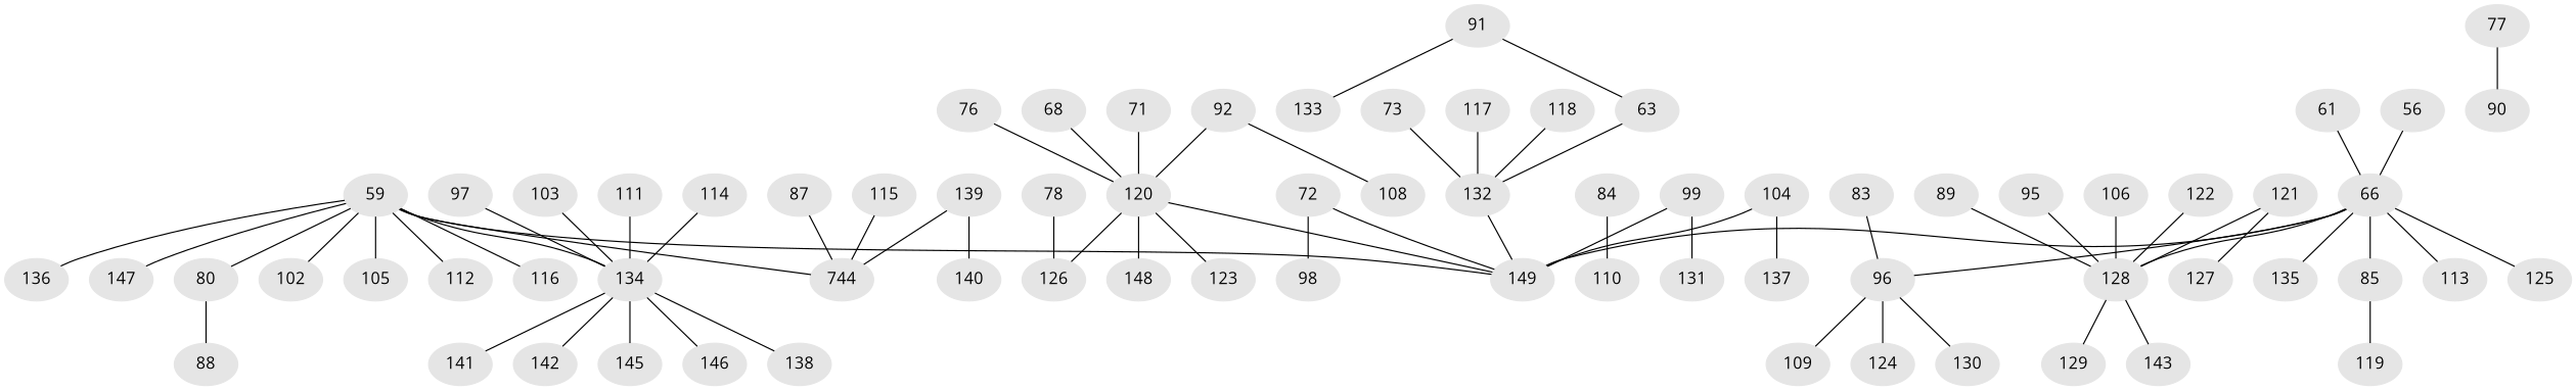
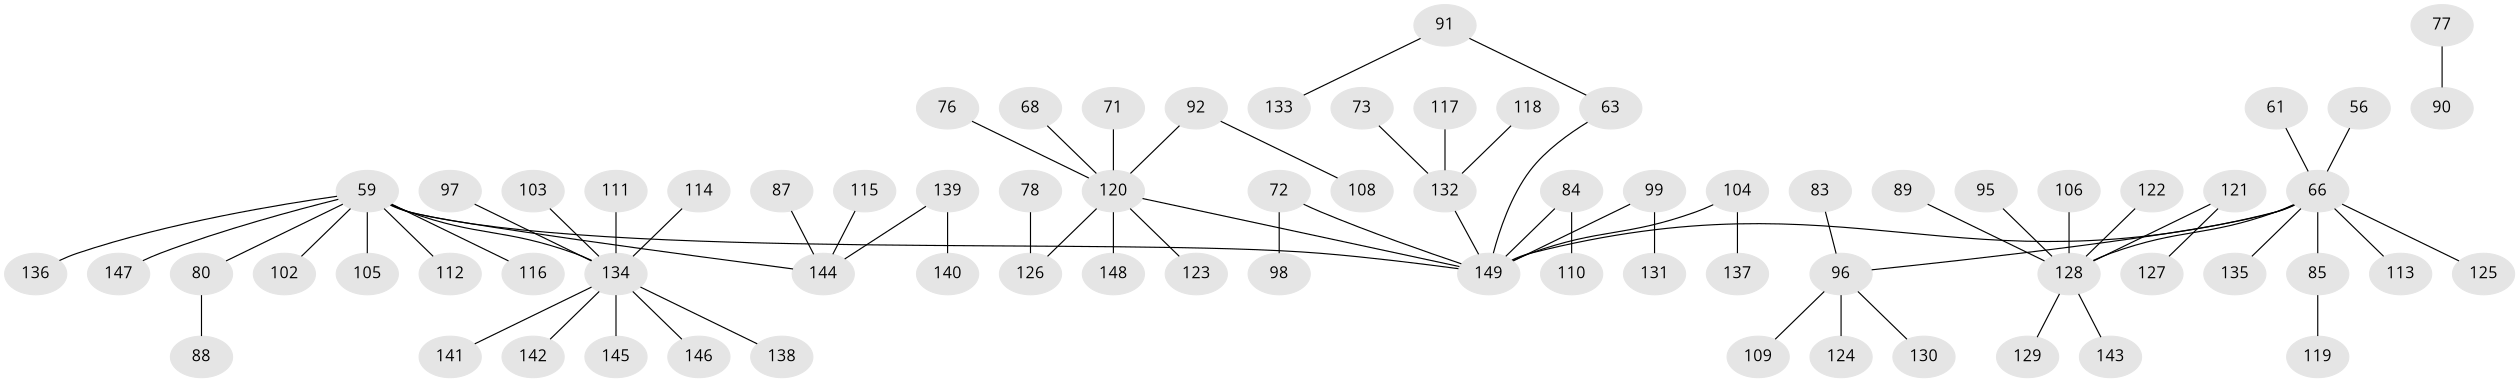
  graph {
    fontname="Open Sans"
    node [color=gray90 fontname="Open Sans" style=filled]
    edge [fontname="Open Sans"]
    66 [super="+27+14+51"]
    149 [super="+8+16+52"]
    85
    96 [super="+38"]
    113
    125
    128 [super="+21+49+69"]
    135
    56
    59 [super="+57+29+35"]
    80
    102
    105
    112
    116
    134 [super="+107+82+86+93+94"]
    136
-   144 [super="+75" label=744]
+   144 [super="+75"]
    147
    88
    138
    141
    142
    145
    146
    61
    63
    119
    109
    124
    130
    129
    143
    120 [super="+32+64+65+17+19+28"]
    68
    77
    90
    123
    126
    148
    71
    72
    98
    132 [super="+48"]
    73
    76 [super="+26"]
    78
    83
    84 [super="+79"]
    110
    87
    89
    91 [super="+22"]
    133
    92
    108
    95
    97
    99 [super="+67"]
    131
    103
    104 [super="+31+101+100"]
    137
    106
    111
    114
    115
    117
    118
    121
    127
    122
    139
    140
    66 -- 149
    66 -- 85
    66 -- 96
    66 -- 113
    66 -- 125
    66 -- 128
    66 -- 135
    85 -- 119
    96 -- 109
    96 -- 124
    96 -- 130
    128 -- 129
    128 -- 143
    56 -- 66
    59 -- 149
    59 -- 80
    59 -- 102
    59 -- 105
    59 -- 112
    59 -- 116
    59 -- 134
    59 -- 136
    59 -- 144
    59 -- 147
    80 -- 88
    134 -- 138
    134 -- 141
    134 -- 142
    134 -- 145
    134 -- 146
    61 -- 66
-   63 -- 132
+   63 -- 149
    120 -- 149
    120 -- 123
    120 -- 126
    120 -- 148
    68 -- 120
    77 -- 90
    71 -- 120
    72 -- 149
    72 -- 98
    132 -- 149
    73 -- 132
    76 -- 120
    78 -- 126
    83 -- 96
+   84 -- 149
    84 -- 110
    87 -- 144
    89 -- 128
    91 -- 63
    91 -- 133
    92 -- 120
    92 -- 108
    95 -- 128
    97 -- 134
    99 -- 149
    99 -- 131
    103 -- 134
    104 -- 149
    104 -- 137
    106 -- 128
    111 -- 134
    114 -- 134
    115 -- 144
    117 -- 132
    118 -- 132
    121 -- 128
    121 -- 127
    122 -- 128
    139 -- 144
    139 -- 140
  }
